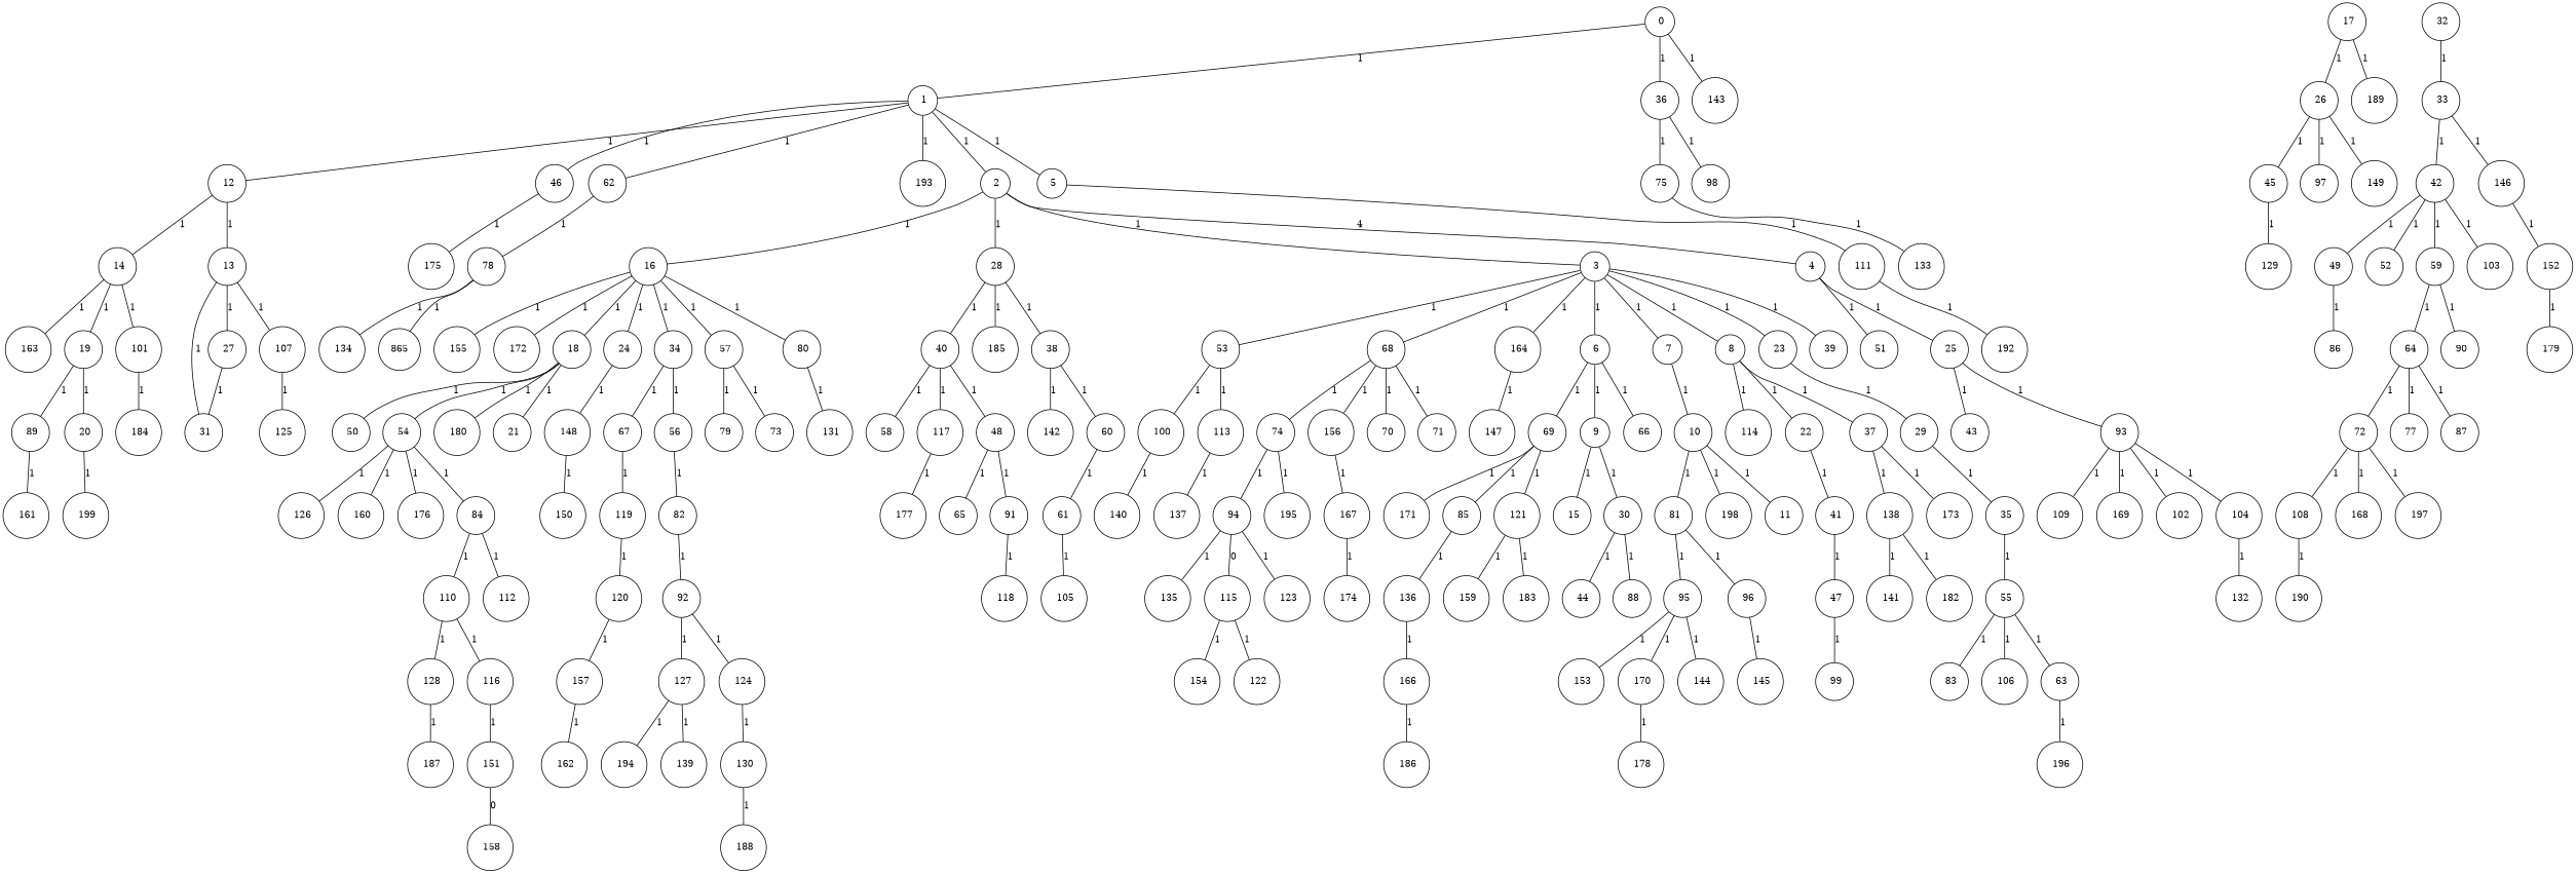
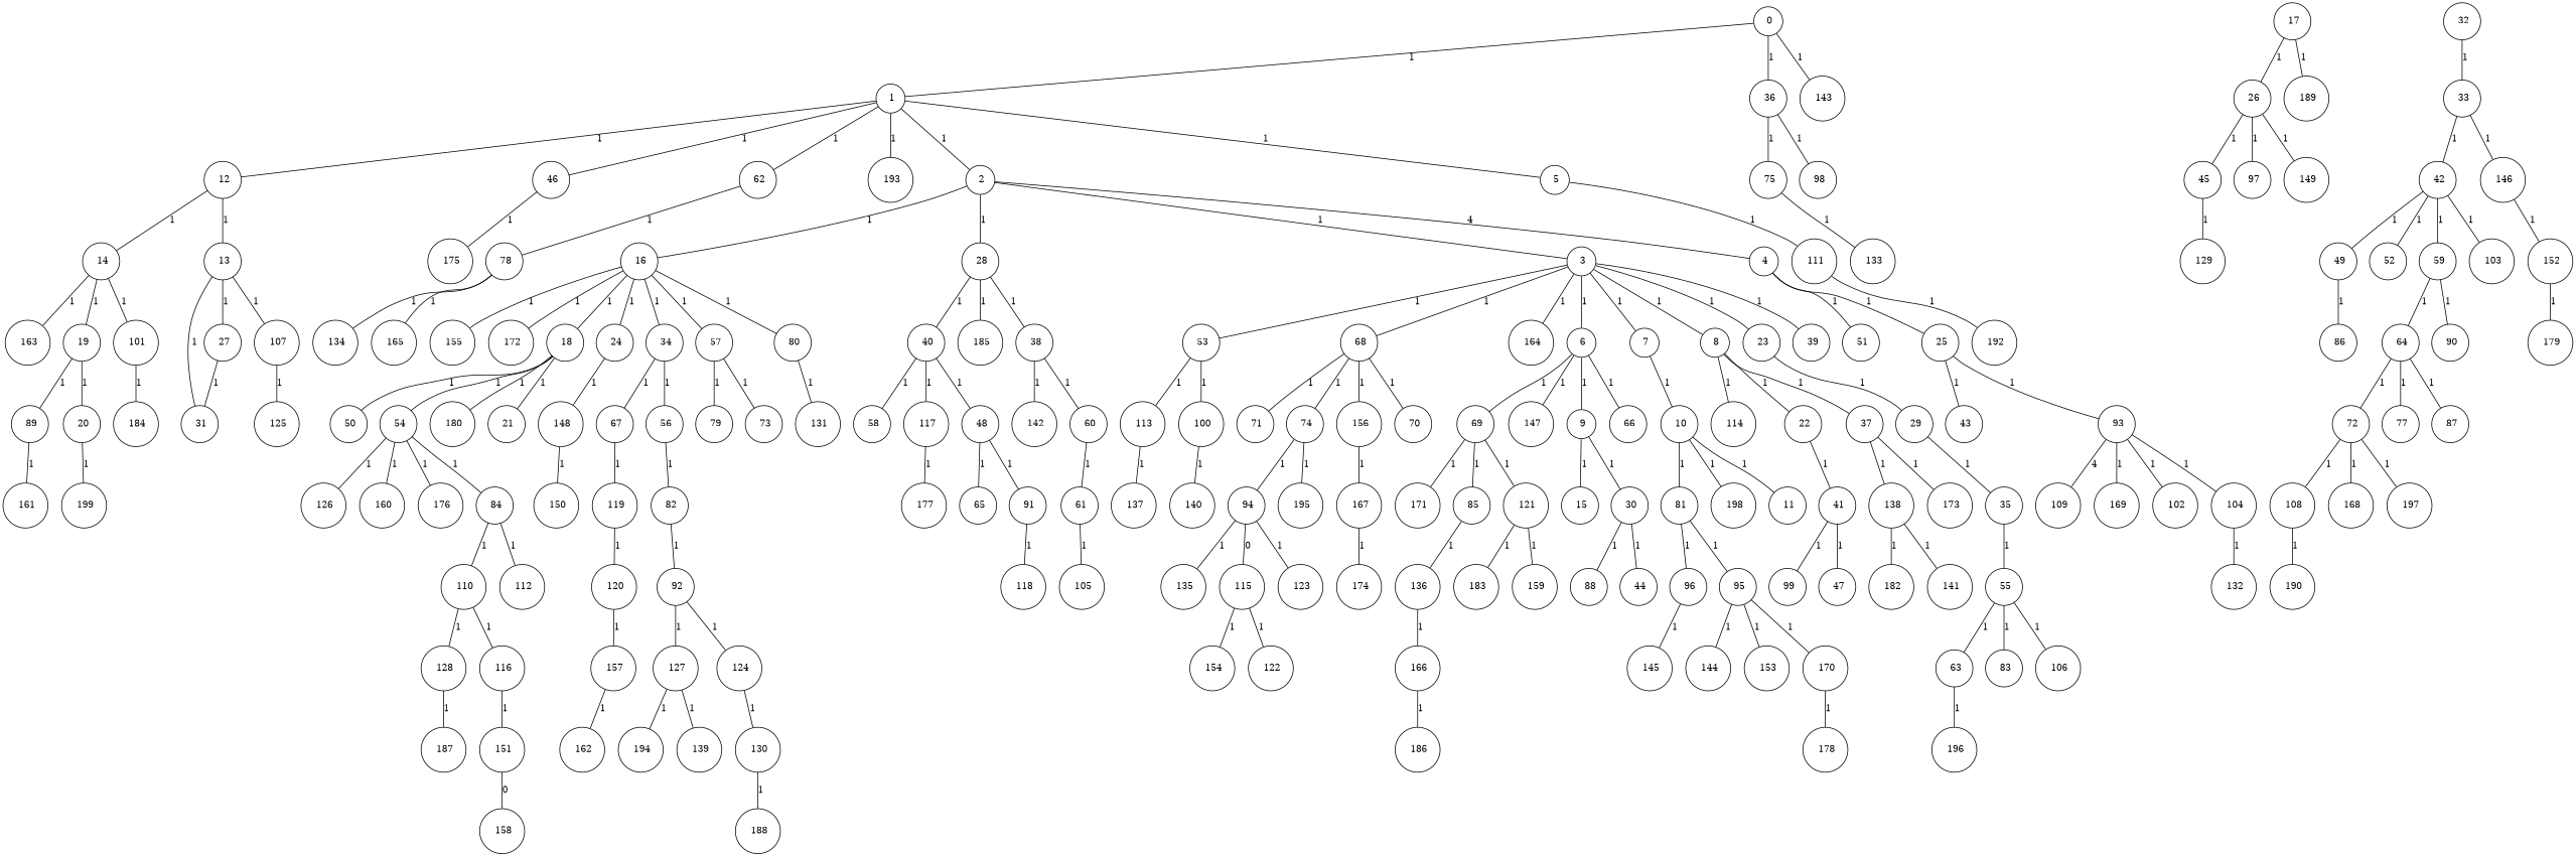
  graph {
    fixedsize="true;"
    node [color=black fontsize=12 hight=.12 shape=circle]
    edge [fontsize=12]
    n1 [label=" 0" width=.12]
    n2 [label=" 1" width=.12]
    n3 [label=" 36" width=.12]
    n4 [label=" 143" width=.12]
    n5 [label=" 2" width=.12]
    n6 [label=" 5" width=.12]
    n7 [label=" 12" width=.12]
    n8 [label=" 46" width=.12]
    n9 [label=" 62" width=.12]
    n10 [label=" 193" width=.12]
    n11 [label=" 75" width=.12]
    n12 [label=" 98" width=.12]
    n13 [label=" 3" width=.12]
    n14 [label=" 4" width=.12]
    n15 [label=" 16" width=.12]
    n16 [label=" 28" width=.12]
    n17 [label=" 111" width=.12]
    n18 [label=" 13" width=.12]
    n19 [label=" 14" width=.12]
    n20 [label=" 175" width=.12]
    n21 [label=" 78" width=.12]
    n22 [label=" 6" width=.12]
    n23 [label=" 7" width=.12]
    n24 [label=" 8" width=.12]
    n25 [label=" 23" width=.12]
    n26 [label=" 39" width=.12]
    n27 [label=" 53" width=.12]
    n28 [label=" 68" width=.12]
    n29 [label=" 164" width=.12]
    n30 [label=" 25" width=.12]
    n31 [label=" 51" width=.12]
    n32 [label=" 18" width=.12]
    n33 [label=" 24" width=.12]
    n34 [label=" 34" width=.12]
    n35 [label=" 57" width=.12]
    n36 [label=" 80" width=.12]
    n37 [label=" 155" width=.12]
    n38 [label=" 172" width=.12]
    n39 [label=" 38" width=.12]
    n40 [label=" 40" width=.12]
    n41 [label=" 185" width=.12]
    n42 [label=" 9" width=.12]
    n43 [label=" 66" width=.12]
    n44 [label=" 69" width=.12]
    n45 [label=" 147" width=.12]
    n46 [label=" 10" width=.12]
    n47 [label=" 22" width=.12]
    n48 [label=" 37" width=.12]
    n49 [label=" 114" width=.12]
    n50 [label=" 29" width=.12]
    n51 [label=" 100" width=.12]
    n52 [label=" 113" width=.12]
    n53 [label=" 70" width=.12]
    n54 [label=" 71" width=.12]
    n55 [label=" 74" width=.12]
    n56 [label=" 156" width=.12]
    n57 [label=" 17" width=.12]
    n58 [label=" 26" width=.12]
    n59 [label=" 189" width=.12]
    n60 [label=" 43" width=.12]
    n61 [label=" 93" width=.12]
    n62 [label=" 192" width=.12]
    n63 [label=" 15" width=.12]
    n64 [label=" 30" width=.12]
    n65 [label=" 85" width=.12]
    n66 [label=" 121" width=.12]
    n67 [label=" 171" width=.12]
    n68 [label=" 11" width=.12]
    n69 [label=" 81" width=.12]
    n70 [label=" 198" width=.12]
    n71 [label=" 41" width=.12]
    n72 [label=" 138" width=.12]
    n73 [label=" 173" width=.12]
    n74 [label=" 44" width=.12]
    n75 [label=" 88" width=.12]
    n76 [label=" 95" width=.12]
    n77 [label=" 96" width=.12]
    n78 [label=" 27" width=.12]
    n79 [label=" 107" width=.12]
    n80 [label=" 31" width=.12]
    n81 [label=" 19" width=.12]
    n82 [label=" 101" width=.12]
    n83 [label=" 163" width=.12]
    n84 [label=" 32" width=.12]
    n85 [label=" 33" width=.12]
    n86 [label=" 125" width=.12]
    n87 [label=" 20" width=.12]
    n88 [label=" 89" width=.12]
    n89 [label=" 184" width=.12]
    n90 [label=" 21" width=.12]
    n91 [label=" 50" width=.12]
    n92 [label=" 54" width=.12]
    n93 [label=" 180" width=.12]
    n94 [label=" 148" width=.12]
    n95 [label=" 56" width=.12]
    n96 [label=" 67" width=.12]
    n97 [label=" 73" width=.12]
    n98 [label=" 79" width=.12]
    n99 [label=" 131" width=.12]
    n100 [label=" 45" width=.12]
    n101 [label=" 97" width=.12]
    n102 [label=" 149" width=.12]
    n103 [label=" 84" width=.12]
    n104 [label=" 126" width=.12]
    n105 [label=" 160" width=.12]
    n106 [label=" 176" width=.12]
    n107 [label=" 199" width=.12]
    n108 [label=" 161" width=.12]
    n109 [label=" 47" width=.12]
    n110 [label=" 99" width=.12]
    n111 [label=" 35" width=.12]
    n112 [label=" 150" width=.12]
    n113 [label=" 102" width=.12]
    n114 [label=" 104" width=.12]
    n115 [label=" 109" width=.12]
    n116 [label=" 169" width=.12]
    n117 [label=" 129" width=.12]
    n118 [label=" 60" width=.12]
    n119 [label=" 142" width=.12]
    n120 [label=" 48" width=.12]
    n121 [label=" 58" width=.12]
    n122 [label=" 117" width=.12]
    n123 [label=" 55" width=.12]
    n124 [label=" 42" width=.12]
    n125 [label=" 146" width=.12]
    n126 [label=" 49" width=.12]
    n127 [label=" 52" width=.12]
    n128 [label=" 59" width=.12]
    n129 [label=" 103" width=.12]
    n130 [label=" 152" width=.12]
    n131 [label=" 82" width=.12]
    n132 [label=" 119" width=.12]
    n133 [label=" 63" width=.12]
    n134 [label=" 83" width=.12]
    n135 [label=" 106" width=.12]
    n136 [label=" 133" width=.12]
    n137 [label=" 141" width=.12]
    n138 [label=" 182" width=.12]
    n139 [label=" 61" width=.12]
    n140 [label=" 65" width=.12]
    n141 [label=" 91" width=.12]
    n142 [label=" 177" width=.12]
    n143 [label=" 86" width=.12]
    n144 [label=" 64" width=.12]
    n145 [label=" 90" width=.12]
    n146 [label=" 118" width=.12]
    n147 [label=" 140" width=.12]
    n148 [label=" 137" width=.12]
    n149 [label=" 110" width=.12]
    n150 [label=" 112" width=.12]
    n151 [label=" 196" width=.12]
    n152 [label=" 92" width=.12]
    n153 [label=" 72" width=.12]
    n154 [label=" 77" width=.12]
    n155 [label=" 87" width=.12]
    n156 [label=" 105" width=.12]
    n157 [label=" 134" width=.12]
-   n158 [label=865 width=.12]
+   n158 [label=" 165" width=.12]
    n159 [label=" 108" width=.12]
    n160 [label=" 168" width=.12]
    n161 [label=" 197" width=.12]
    n162 [label=" 120" width=.12]
    n163 [label=" 94" width=.12]
    n164 [label=" 195" width=.12]
    n165 [label=" 167" width=.12]
    n166 [label=" 136" width=.12]
    n167 [label=" 159" width=.12]
    n168 [label=" 183" width=.12]
    n169 [label=" 190" width=.12]
    n170 [label=" 115" width=.12]
    n171 [label=" 123" width=.12]
    n172 [label=" 135" width=.12]
    n173 [label=" 144" width=.12]
    n174 [label=" 153" width=.12]
    n175 [label=" 170" width=.12]
    n176 [label=" 145" width=.12]
    n177 [label=" 124" width=.12]
    n178 [label=" 127" width=.12]
    n179 [label=" 116" width=.12]
    n180 [label=" 128" width=.12]
    n181 [label=" 166" width=.12]
    n182 [label=" 130" width=.12]
    n183 [label=" 139" width=.12]
    n184 [label=" 194" width=.12]
    n185 [label=" 132" width=.12]
    n186 [label=" 122" width=.12]
    n187 [label=" 154" width=.12]
    n188 [label=" 178" width=.12]
    n189 [label=" 151" width=.12]
    n190 [label=" 187" width=.12]
    n191 [label=" 158" width=.12]
    n192 [label=" 157" width=.12]
    n193 [label=" 162" width=.12]
    n194 [label=" 188" width=.12]
    n195 [label=" 186" width=.12]
    n196 [label=" 179" width=.12]
    n197 [label=" 174" width=.12]
    n1 -- n2 [label=1]
    n1 -- n3 [label=1]
    n1 -- n4 [label=1]
    n2 -- n5 [label=1]
    n2 -- n6 [label=1]
    n2 -- n7 [label=1]
    n2 -- n8 [label=1]
    n2 -- n9 [label=1]
    n2 -- n10 [label=1]
    n3 -- n11 [label=1]
    n3 -- n12 [label=1]
    n5 -- n13 [label=1]
    n5 -- n14 [label=4]
    n5 -- n15 [label=1]
    n5 -- n16 [label=1]
    n6 -- n17 [label=1]
    n7 -- n18 [label=1]
    n7 -- n19 [label=1]
    n8 -- n20 [label=1]
    n9 -- n21 [label=1]
    n11 -- n136 [label=1]
    n13 -- n22 [label=1]
    n13 -- n23 [label=1]
    n13 -- n24 [label=1]
    n13 -- n25 [label=1]
    n13 -- n26 [label=1]
    n13 -- n27 [label=1]
    n13 -- n28 [label=1]
    n13 -- n29 [label=1]
    n14 -- n30 [label=1]
    n14 -- n31 [label=1]
    n15 -- n32 [label=1]
    n15 -- n33 [label=1]
    n15 -- n34 [label=1]
    n15 -- n35 [label=1]
    n15 -- n36 [label=1]
    n15 -- n37 [label=1]
    n15 -- n38 [label=1]
    n16 -- n39 [label=1]
    n16 -- n40 [label=1]
    n16 -- n41 [label=1]
    n17 -- n62 [label=1]
    n18 -- n78 [label=1]
    n18 -- n79 [label=1]
    n18 -- n80 [label=1]
    n19 -- n81 [label=1]
    n19 -- n82 [label=1]
    n19 -- n83 [label=1]
    n21 -- n157 [label=1]
    n21 -- n158 [label=1]
    n22 -- n42 [label=1]
    n22 -- n43 [label=1]
    n22 -- n44 [label=1]
-   n29 -- n45 [label=1]
+   n22 -- n45 [label=1]
    n23 -- n46 [label=1]
    n24 -- n47 [label=1]
    n24 -- n48 [label=1]
    n24 -- n49 [label=1]
    n25 -- n50 [label=1]
    n27 -- n51 [label=1]
    n27 -- n52 [label=1]
    n28 -- n53 [label=1]
    n28 -- n54 [label=1]
    n28 -- n55 [label=1]
    n28 -- n56 [label=1]
    n30 -- n60 [label=1]
    n30 -- n61 [label=1]
    n32 -- n90 [label=1]
    n32 -- n91 [label=1]
    n32 -- n92 [label=1]
    n32 -- n93 [label=1]
    n33 -- n94 [label=1]
    n34 -- n95 [label=1]
    n34 -- n96 [label=1]
    n35 -- n97 [label=1]
    n35 -- n98 [label=1]
    n36 -- n99 [label=1]
    n39 -- n118 [label=1]
    n39 -- n119 [label=1]
    n40 -- n120 [label=1]
    n40 -- n121 [label=1]
    n40 -- n122 [label=1]
    n42 -- n63 [label=1]
    n42 -- n64 [label=1]
    n44 -- n65 [label=1]
    n44 -- n66 [label=1]
    n44 -- n67 [label=1]
    n46 -- n68 [label=1]
    n46 -- n69 [label=1]
    n46 -- n70 [label=1]
    n47 -- n71 [label=1]
    n48 -- n72 [label=1]
    n48 -- n73 [label=1]
    n50 -- n111 [label=1]
    n51 -- n147 [label=1]
    n52 -- n148 [label=1]
    n55 -- n163 [label=1]
    n55 -- n164 [label=1]
    n56 -- n165 [label=1]
    n57 -- n58 [label=1]
    n57 -- n59 [label=1]
    n58 -- n100 [label=1]
    n58 -- n101 [label=1]
    n58 -- n102 [label=1]
    n61 -- n113 [label=1]
    n61 -- n114 [label=1]
-   n61 -- n115 [label=1]
+   n61 -- n115 [label=4]
    n61 -- n116 [label=1]
    n64 -- n74 [label=1]
    n64 -- n75 [label=1]
    n65 -- n166 [label=1]
    n66 -- n167 [label=1]
    n66 -- n168 [label=1]
    n69 -- n76 [label=1]
    n69 -- n77 [label=1]
    n71 -- n109 [label=1]
-   n109 -- n110 [label=1]
+   n71 -- n110 [label=1]
    n72 -- n137 [label=1]
    n72 -- n138 [label=1]
    n76 -- n173 [label=1]
    n76 -- n174 [label=1]
    n76 -- n175 [label=1]
    n77 -- n176 [label=1]
    n78 -- n80 [label=1]
    n79 -- n86 [label=1]
    n81 -- n87 [label=1]
    n81 -- n88 [label=1]
    n82 -- n89 [label=1]
    n84 -- n85 [label=1]
    n85 -- n124 [label=1]
    n85 -- n125 [label=1]
    n87 -- n107 [label=1]
    n88 -- n108 [label=1]
    n92 -- n103 [label=1]
    n92 -- n104 [label=1]
    n92 -- n105 [label=1]
    n92 -- n106 [label=1]
    n94 -- n112 [label=1]
    n95 -- n131 [label=1]
    n96 -- n132 [label=1]
    n100 -- n117 [label=1]
    n103 -- n149 [label=1]
    n103 -- n150 [label=1]
    n111 -- n123 [label=1]
    n114 -- n185 [label=1]
    n118 -- n139 [label=1]
    n120 -- n140 [label=1]
    n120 -- n141 [label=1]
    n122 -- n142 [label=1]
    n123 -- n133 [label=1]
    n123 -- n134 [label=1]
    n123 -- n135 [label=1]
    n124 -- n126 [label=1]
    n124 -- n127 [label=1]
    n124 -- n128 [label=1]
    n124 -- n129 [label=1]
    n125 -- n130 [label=1]
    n126 -- n143 [label=1]
    n128 -- n144 [label=1]
    n128 -- n145 [label=1]
    n130 -- n196 [label=1]
    n131 -- n152 [label=1]
    n132 -- n162 [label=1]
    n133 -- n151 [label=1]
    n139 -- n156 [label=1]
    n141 -- n146 [label=1]
    n144 -- n153 [label=1]
    n144 -- n154 [label=1]
    n144 -- n155 [label=1]
    n149 -- n179 [label=1]
    n149 -- n180 [label=1]
    n152 -- n177 [label=1]
    n152 -- n178 [label=1]
    n153 -- n159 [label=1]
    n153 -- n160 [label=1]
    n153 -- n161 [label=1]
    n159 -- n169 [label=1]
    n162 -- n192 [label=1]
    n163 -- n170 [label=0]
    n163 -- n171 [label=1]
    n163 -- n172 [label=1]
    n165 -- n197 [label=1]
    n166 -- n181 [label=1]
    n170 -- n186 [label=1]
    n170 -- n187 [label=1]
    n175 -- n188 [label=1]
    n177 -- n182 [label=1]
    n178 -- n183 [label=1]
    n178 -- n184 [label=1]
    n179 -- n189 [label=1]
    n180 -- n190 [label=1]
    n181 -- n195 [label=1]
    n182 -- n194 [label=1]
    n189 -- n191 [label=0]
    n192 -- n193 [label=1]
  }
